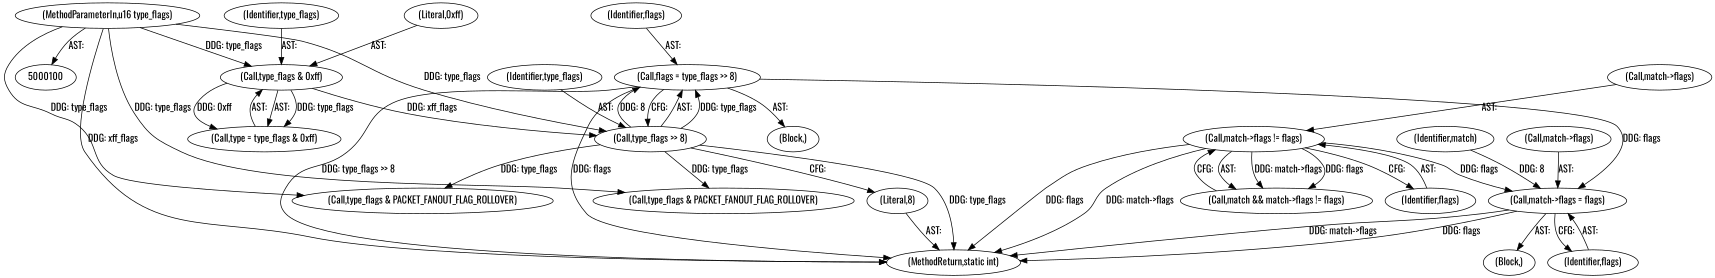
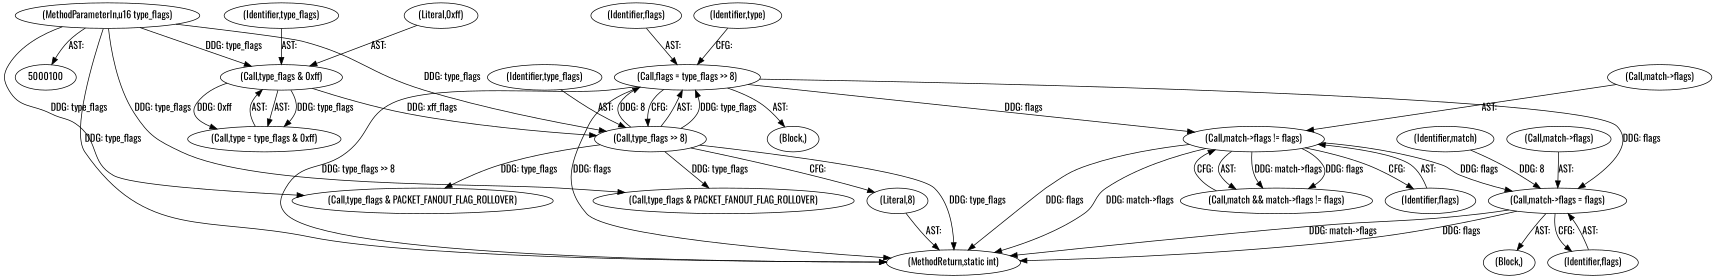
  digraph {
    fontname=Oswald
    node [fontname=Oswald]
    edge [fontname=Oswald]
    n1 [label="(Call,match->flags = flags)"]
    n2 [label="(Identifier,flags)"]
    n3 [label="(Block,)"]
    n4 [label="(MethodReturn,static int)"]
    n5 [label="(Call,match->flags != flags)"]
    n6 [label="(Identifier,flags)"]
    n7 [label="(Call,match && match->flags != flags)"]
    n8 [label="(Call,flags = type_flags >> 8)"]
    n9 [label="(Call,type_flags >> 8)"]
    n10 [label="(Block,)"]
    n11 [label="(Call,type_flags & PACKET_FANOUT_FLAG_ROLLOVER)"]
    n12 [label="(Literal,8)"]
    n13 [label="(Call,type_flags & PACKET_FANOUT_FLAG_ROLLOVER)"]
    n14 [label="(Call,type_flags & 0xff)"]
    n15 [label="(Call,type = type_flags & 0xff)"]
    n16 [label="(Literal,0xff)"]
    n17 [label="(MethodParameterIn,u16 type_flags)"]
    n18 [label=5000100]
    n19 [label="(Identifier,type_flags)"]
    n20 [label="(Identifier,flags)"]
    n21 [label="(Identifier,match)"]
    n22 [label="(Call,match->flags)"]
    n23 [label="(Identifier,type_flags)"]
    n24 [label="(Call,match->flags)"]
+   n25 [label="(Identifier,type)"]
    n1 -> n2 [label="CFG: "]
    n1 -> n3 [label="AST: "]
    n1 -> n4 [label="DDG: match->flags"]
    n1 -> n4 [label="DDG: flags"]
    n2 -> n1 [label="AST: "]
    n5 -> n1 [label="DDG: flags"]
    n5 -> n4 [label="DDG: flags"]
    n5 -> n4 [label="DDG: match->flags"]
    n5 -> n6 [label="CFG: "]
    n5 -> n7 [label="AST: "]
    n5 -> n7 [label="DDG: match->flags"]
    n5 -> n7 [label="DDG: flags"]
    n6 -> n5 [label="AST: "]
    n7 -> n5 [label="CFG: "]
    n8 -> n1 [label="DDG: flags"]
    n8 -> n4 [label="DDG: type_flags >> 8"]
    n8 -> n4 [label="DDG: flags"]
+   n8 -> n5 [label="DDG: flags"]
    n8 -> n9 [label="CFG: "]
    n8 -> n10 [label="AST: "]
    n9 -> n4 [label="DDG: type_flags"]
    n9 -> n8 [label="AST: "]
    n9 -> n8 [label="DDG: type_flags"]
    n9 -> n8 [label="DDG: 8"]
    n9 -> n11 [label="DDG: type_flags"]
    n9 -> n12 [label="CFG: "]
    n9 -> n13 [label="DDG: type_flags"]
    n12 -> n4 [label="AST: "]
    n14 -> n9 [label="DDG: xff_flags"]
    n14 -> n15 [label="AST: "]
    n14 -> n15 [label="DDG: type_flags"]
    n14 -> n15 [label="DDG: 0xff"]
    n15 -> n14 [label="AST: "]
    n16 -> n14 [label="AST: "]
-   n17 -> n4 [label="DDG: xff_flags"]
+   n17 -> n4 [label="DDG: type_flags"]
    n17 -> n9 [label="DDG: type_flags"]
    n17 -> n11 [label="DDG: type_flags"]
    n17 -> n13 [label="DDG: type_flags"]
    n17 -> n14 [label="DDG: type_flags"]
    n17 -> n18 [label="AST: "]
    n19 -> n9 [label="AST: "]
    n20 -> n8 [label="AST: "]
    n21 -> n1 [label="DDG: 8"]
    n22 -> n5 [label="AST: "]
    n23 -> n14 [label="AST: "]
    n24 -> n1 [label="AST: "]
+   n25 -> n8 [label="CFG: "]
  }
